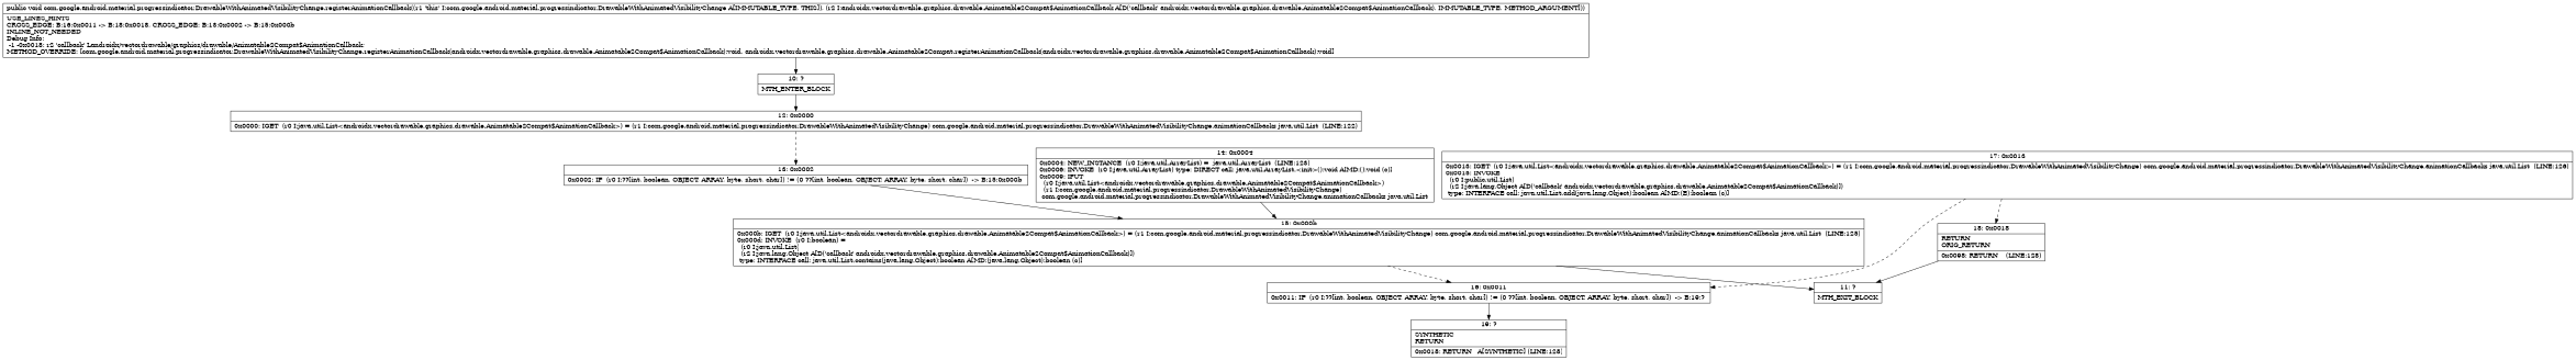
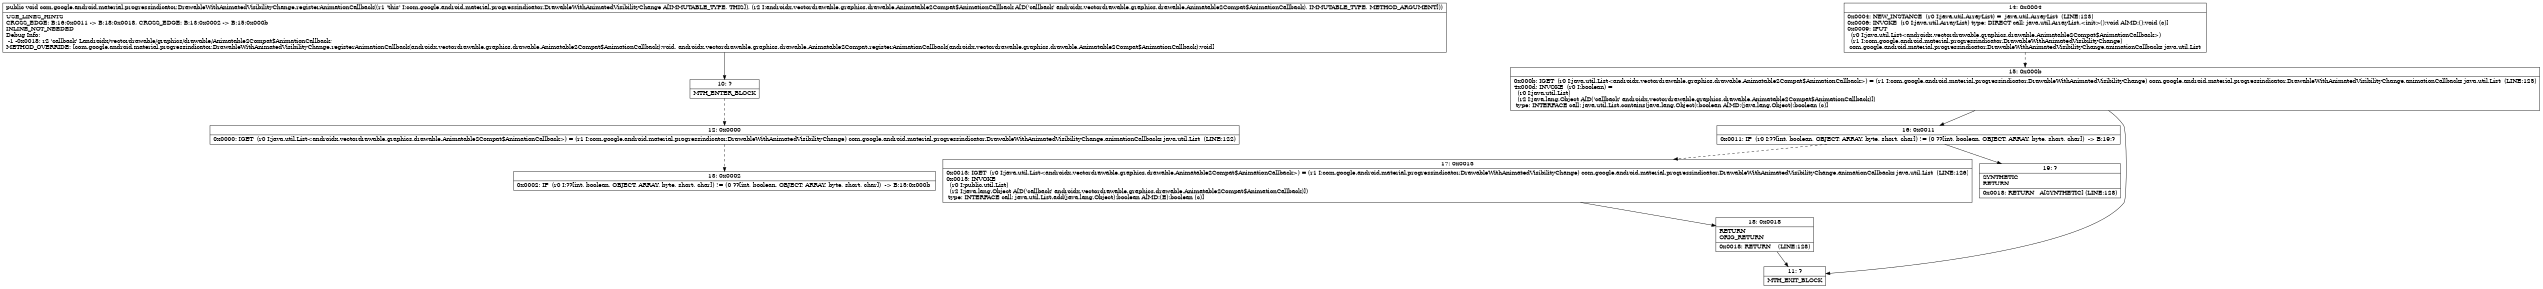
  digraph {
    node [shape=record]
    n1 [label="{10\:\ ?|MTH_ENTER_BLOCK\l}"]
    n2 [label="{12\:\ 0x0000|0x0000: IGET  (r0 I:java.util.List\<androidx.vectordrawable.graphics.drawable.Animatable2Compat$AnimationCallback\>) = (r1 I:com.google.android.material.progressindicator.DrawableWithAnimatedVisibilityChange) com.google.android.material.progressindicator.DrawableWithAnimatedVisibilityChange.animationCallbacks java.util.List  (LINE:122)\l}"]
    n3 [label="{13\:\ 0x0002|0x0002: IF  (r0 I:??[int, boolean, OBJECT, ARRAY, byte, short, char]) != (0 ??[int, boolean, OBJECT, ARRAY, byte, short, char])  \-\> B:15:0x000b \l}"]
-   n4 [label="{15\:\ 0x000b|0x000b: IGET  (r0 I:java.util.List\<androidx.vectordrawable.graphics.drawable.Animatable2Compat$AnimationCallback\>) = (r1 I:com.google.android.material.progressindicator.DrawableWithAnimatedVisibilityChange) com.google.android.material.progressindicator.DrawableWithAnimatedVisibilityChange.animationCallbacks java.util.List  (LINE:125)\l0x000d: INVOKE  (r0 I:boolean) = \l  (r0 I:java.util.List)\l  (r2 I:java.lang.Object A[D('callback' androidx.vectordrawable.graphics.drawable.Animatable2Compat$AnimationCallback)])\l type: INTERFACE call: java.util.List.contains(java.lang.Object):boolean A[MD:(java.lang.Object):boolean (c)]\l}"]
+   n4 [label="{15\:\ 0x000b|0x000b: IGET  (r0 I:java.util.List\<androidx.vectordrawable.graphics.drawable.Animatable2Compat$AnimationCallback\>) = (r1 I:com.google.android.material.progressindicator.DrawableWithAnimatedVisibilityChange) com.google.android.material.progressindicator.DrawableWithAnimatedVisibilityChange.animationCallbacks java.util.List  (LINE:125)\l4x000d: INVOKE  (r0 I:boolean) = \l  (r0 I:java.util.List)\l  (r2 I:java.lang.Object A[D('callback' androidx.vectordrawable.graphics.drawable.Animatable2Compat$AnimationCallback)])\l type: INTERFACE call: java.util.List.contains(java.lang.Object):boolean A[MD:(java.lang.Object):boolean (c)]\l}"]
    n5 [label="{14\:\ 0x0004|0x0004: NEW_INSTANCE  (r0 I:java.util.ArrayList) =  java.util.ArrayList  (LINE:123)\l0x0006: INVOKE  (r0 I:java.util.ArrayList) type: DIRECT call: java.util.ArrayList.\<init\>():void A[MD:():void (c)]\l0x0009: IPUT  \l  (r0 I:java.util.List\<androidx.vectordrawable.graphics.drawable.Animatable2Compat$AnimationCallback\>)\l  (r1 I:com.google.android.material.progressindicator.DrawableWithAnimatedVisibilityChange)\l com.google.android.material.progressindicator.DrawableWithAnimatedVisibilityChange.animationCallbacks java.util.List \l}"]
    n6 [label="{16\:\ 0x0011|0x0011: IF  (r0 I:??[int, boolean, OBJECT, ARRAY, byte, short, char]) != (0 ??[int, boolean, OBJECT, ARRAY, byte, short, char])  \-\> B:19:? \l}"]
    n7 [label="{11\:\ ?|MTH_EXIT_BLOCK\l}"]
    n8 [label="{17\:\ 0x0013|0x0013: IGET  (r0 I:java.util.List\<androidx.vectordrawable.graphics.drawable.Animatable2Compat$AnimationCallback\>) = (r1 I:com.google.android.material.progressindicator.DrawableWithAnimatedVisibilityChange) com.google.android.material.progressindicator.DrawableWithAnimatedVisibilityChange.animationCallbacks java.util.List  (LINE:126)\l0x0015: INVOKE  \l  (r0 I:public.util.List)\l  (r2 I:java.lang.Object A[D('callback' androidx.vectordrawable.graphics.drawable.Animatable2Compat$AnimationCallback)])\l type: INTERFACE call: java.util.List.add(java.lang.Object):boolean A[MD:(E):boolean (c)]\l}"]
    n9 [label="{19\:\ ?|SYNTHETIC\lRETURN\l|0x0018: RETURN   A[SYNTHETIC] (LINE:128)\l}"]
-   n10 [label="{18\:\ 0x0018|RETURN\lORIG_RETURN\l|0x0098: RETURN    (LINE:128)\l}"]
+   n10 [label="{18\:\ 0x0018|RETURN\lORIG_RETURN\l|0x0018: RETURN    (LINE:128)\l}"]
    n11 [label="{public void com.google.android.material.progressindicator.DrawableWithAnimatedVisibilityChange.registerAnimationCallback((r1 'this' I:com.google.android.material.progressindicator.DrawableWithAnimatedVisibilityChange A[IMMUTABLE_TYPE, THIS]), (r2 I:androidx.vectordrawable.graphics.drawable.Animatable2Compat$AnimationCallback A[D('callback' androidx.vectordrawable.graphics.drawable.Animatable2Compat$AnimationCallback), IMMUTABLE_TYPE, METHOD_ARGUMENT]))  | USE_LINES_HINTS\lCROSS_EDGE: B:16:0x0011 \-\> B:18:0x0018, CROSS_EDGE: B:13:0x0002 \-\> B:15:0x000b\lINLINE_NOT_NEEDED\lDebug Info:\l  \-1 \-0x0018: r2 'callback' Landroidx\/vectordrawable\/graphics\/drawable\/Animatable2Compat$AnimationCallback;\lMETHOD_OVERRIDE: [com.google.android.material.progressindicator.DrawableWithAnimatedVisibilityChange.registerAnimationCallback(androidx.vectordrawable.graphics.drawable.Animatable2Compat$AnimationCallback):void, androidx.vectordrawable.graphics.drawable.Animatable2Compat.registerAnimationCallback(androidx.vectordrawable.graphics.drawable.Animatable2Compat$AnimationCallback):void]\l}"]
-   n1 -> n2
+   n1 -> n2 [style=dashed]
    n2 -> n3 [style=dashed]
-   n3 -> n4
-   n4 -> n6 [style=dashed]
+   n4 -> n6
    n4 -> n7
-   n5 -> n4
-   n8 -> n6 [style=dashed]
+   n5 -> n4 [style=dashed]
+   n6 -> n8 [style=dashed]
    n6 -> n9
-   n8 -> n10 [style=dashed]
+   n8 -> n10
    n10 -> n7
    n11 -> n1
  }
